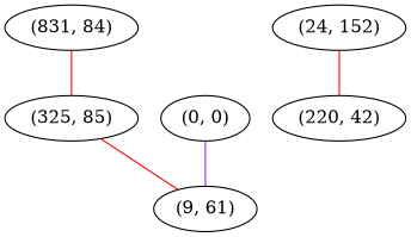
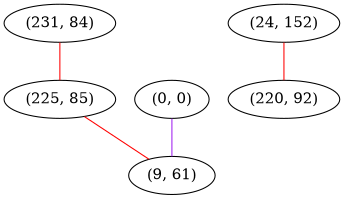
  graph {
    edge [color=red weight=1]
-   "(231, 84)" [label="(831, 84)"]
-   "(225, 85)" [label="(325, 85)"]
+   "(231, 84)"
+   "(225, 85)"
    n3 [label="(9, 61)"]
    "(0, 0)"
    "(24, 152)"
-   "(220, 92)" [label="(220, 42)"]
+   "(220, 92)"
    "(231, 84)" -- "(225, 85)"
    "(225, 85)" -- n3
    "(0, 0)" -- n3 [color=purple weight=4]
    "(24, 152)" -- "(220, 92)"
  }
